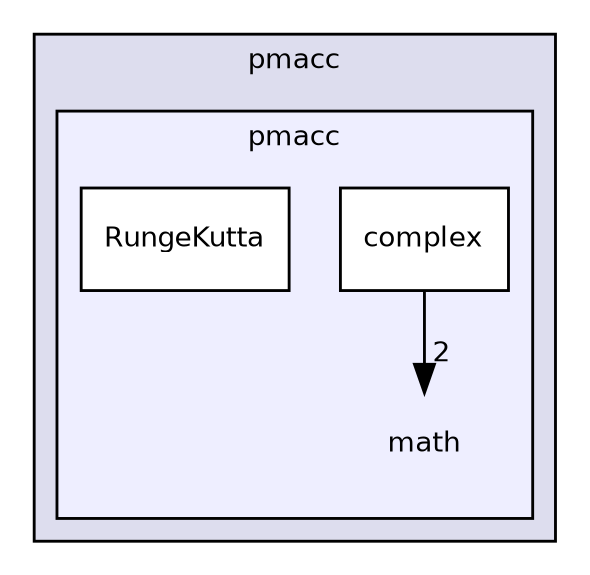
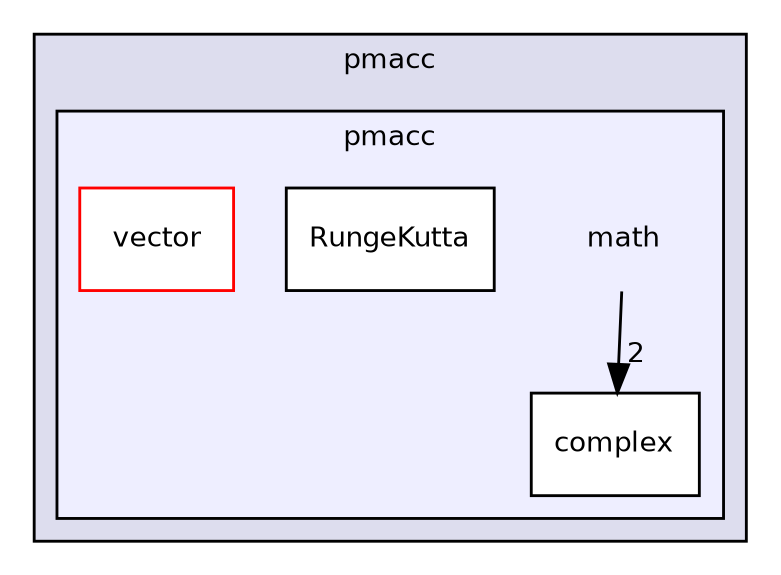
  digraph {
    compound=true
    node [fontname=Helvetica fontsize=10 shape=box color=black fillcolor=white style=filled]
    n1 [label=math shape=plaintext color="" fillcolor="" style=""]
    n2 [label=complex]
    n3 [label=RungeKutta]
+   n4 [color=red label=vector]
    subgraph cluster_1 {
      bgcolor="#ddddee"
      fontname=Helvetica
      fontsize=10
      label=pmacc
      pencolor=black
      subgraph cluster_2 {
        bgcolor="#eeeeff"
        fontname=Helvetica
        fontsize=10
        pencolor=black
        n1
        n2
        n3
+       n4
      }
    }
-   n2 -> n1 [headlabel=2 labeldistance=1.5 labelfontname=Helvetica labelfontsize=10]
+   n1 -> n2 [headlabel=2 labeldistance=1.5 labelfontname=Helvetica labelfontsize=10]
  }
